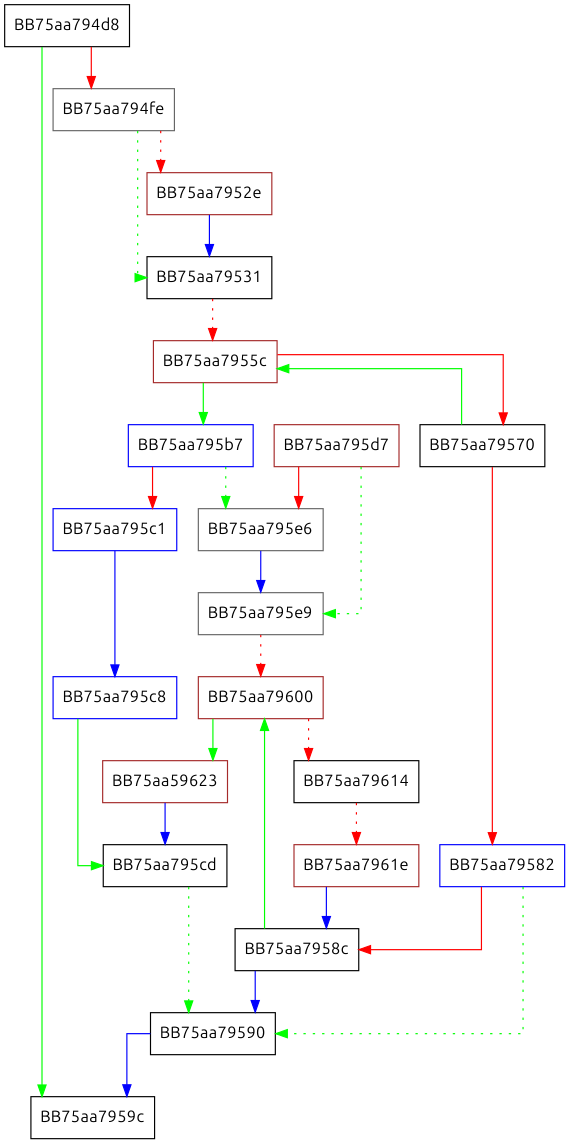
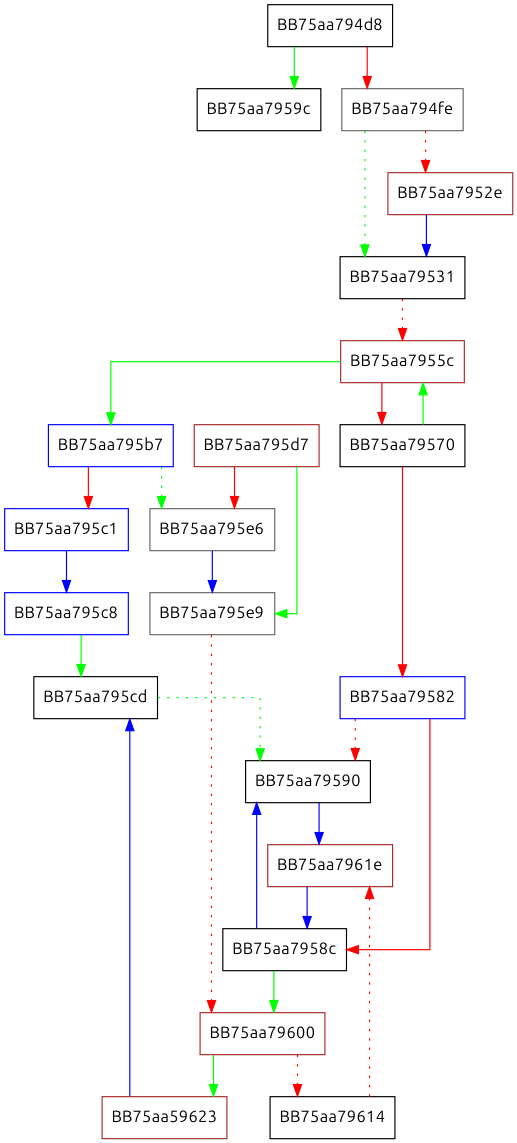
  digraph {
    fontname=Ubuntu
    splines=ortho
    node [color=black fontname=Ubuntu shape=box]
    edge [color=green fontname=Ubuntu style=solid]
    BB75aa794d8
    BB75aa7959c
    BB75aa794fe [color=gray40]
    BB75aa79531
    BB75aa7952e [color=brown]
    BB75aa7955c [color=brown]
    BB75aa795b7 [color=blue]
    BB75aa79570
    BB75aa795c1 [color=blue]
    BB75aa795e6 [color=gray40]
    BB75aa79582 [color=blue]
    BB75aa795c8 [color=blue]
    BB75aa795cd
    BB75aa79590
    BB75aa7958c
    BB75aa79600 [color=brown]
    BB75aa795d7 [color=brown]
    BB75aa795e9 [color=gray40]
    n19 [color=brown label=BB75aa59623]
    BB75aa79614
    BB75aa7961e [color=brown]
    BB75aa794d8 -> BB75aa7959c
    BB75aa794d8 -> BB75aa794fe [color=red]
    BB75aa794fe -> BB75aa79531 [style=dotted]
    BB75aa794fe -> BB75aa7952e [color=red style=dotted]
    BB75aa79531 -> BB75aa7955c [color=red style=dotted]
    BB75aa7952e -> BB75aa79531 [color=blue]
    BB75aa7955c -> BB75aa795b7
    BB75aa7955c -> BB75aa79570 [color=red]
    BB75aa795b7 -> BB75aa795c1 [color=red]
    BB75aa795b7 -> BB75aa795e6 [style=dotted]
    BB75aa79570 -> BB75aa7955c
    BB75aa79570 -> BB75aa79582 [color=red]
    BB75aa795c1 -> BB75aa795c8 [color=blue]
    BB75aa795e6 -> BB75aa795e9 [color=blue]
-   BB75aa79582 -> BB75aa79590 [style=dotted]
+   BB75aa79582 -> BB75aa79590 [color=red style=dotted]
    BB75aa79582 -> BB75aa7958c [color=red]
    BB75aa795c8 -> BB75aa795cd
    BB75aa795cd -> BB75aa79590 [style=dotted]
-   BB75aa79590 -> BB75aa7959c [color=blue]
+   BB75aa79590 -> BB75aa7961e [color=blue]
    BB75aa7958c -> BB75aa79590 [color=blue]
    BB75aa7958c -> BB75aa79600
    BB75aa79600 -> n19
    BB75aa79600 -> BB75aa79614 [color=red style=dotted]
    BB75aa795d7 -> BB75aa795e6 [color=red]
-   BB75aa795d7 -> BB75aa795e9 [style=dotted]
+   BB75aa795d7 -> BB75aa795e9
    BB75aa795e9 -> BB75aa79600 [color=red style=dotted]
    n19 -> BB75aa795cd [color=blue]
    BB75aa79614 -> BB75aa7961e [color=red style=dotted]
    BB75aa7961e -> BB75aa7958c [color=blue]
  }
